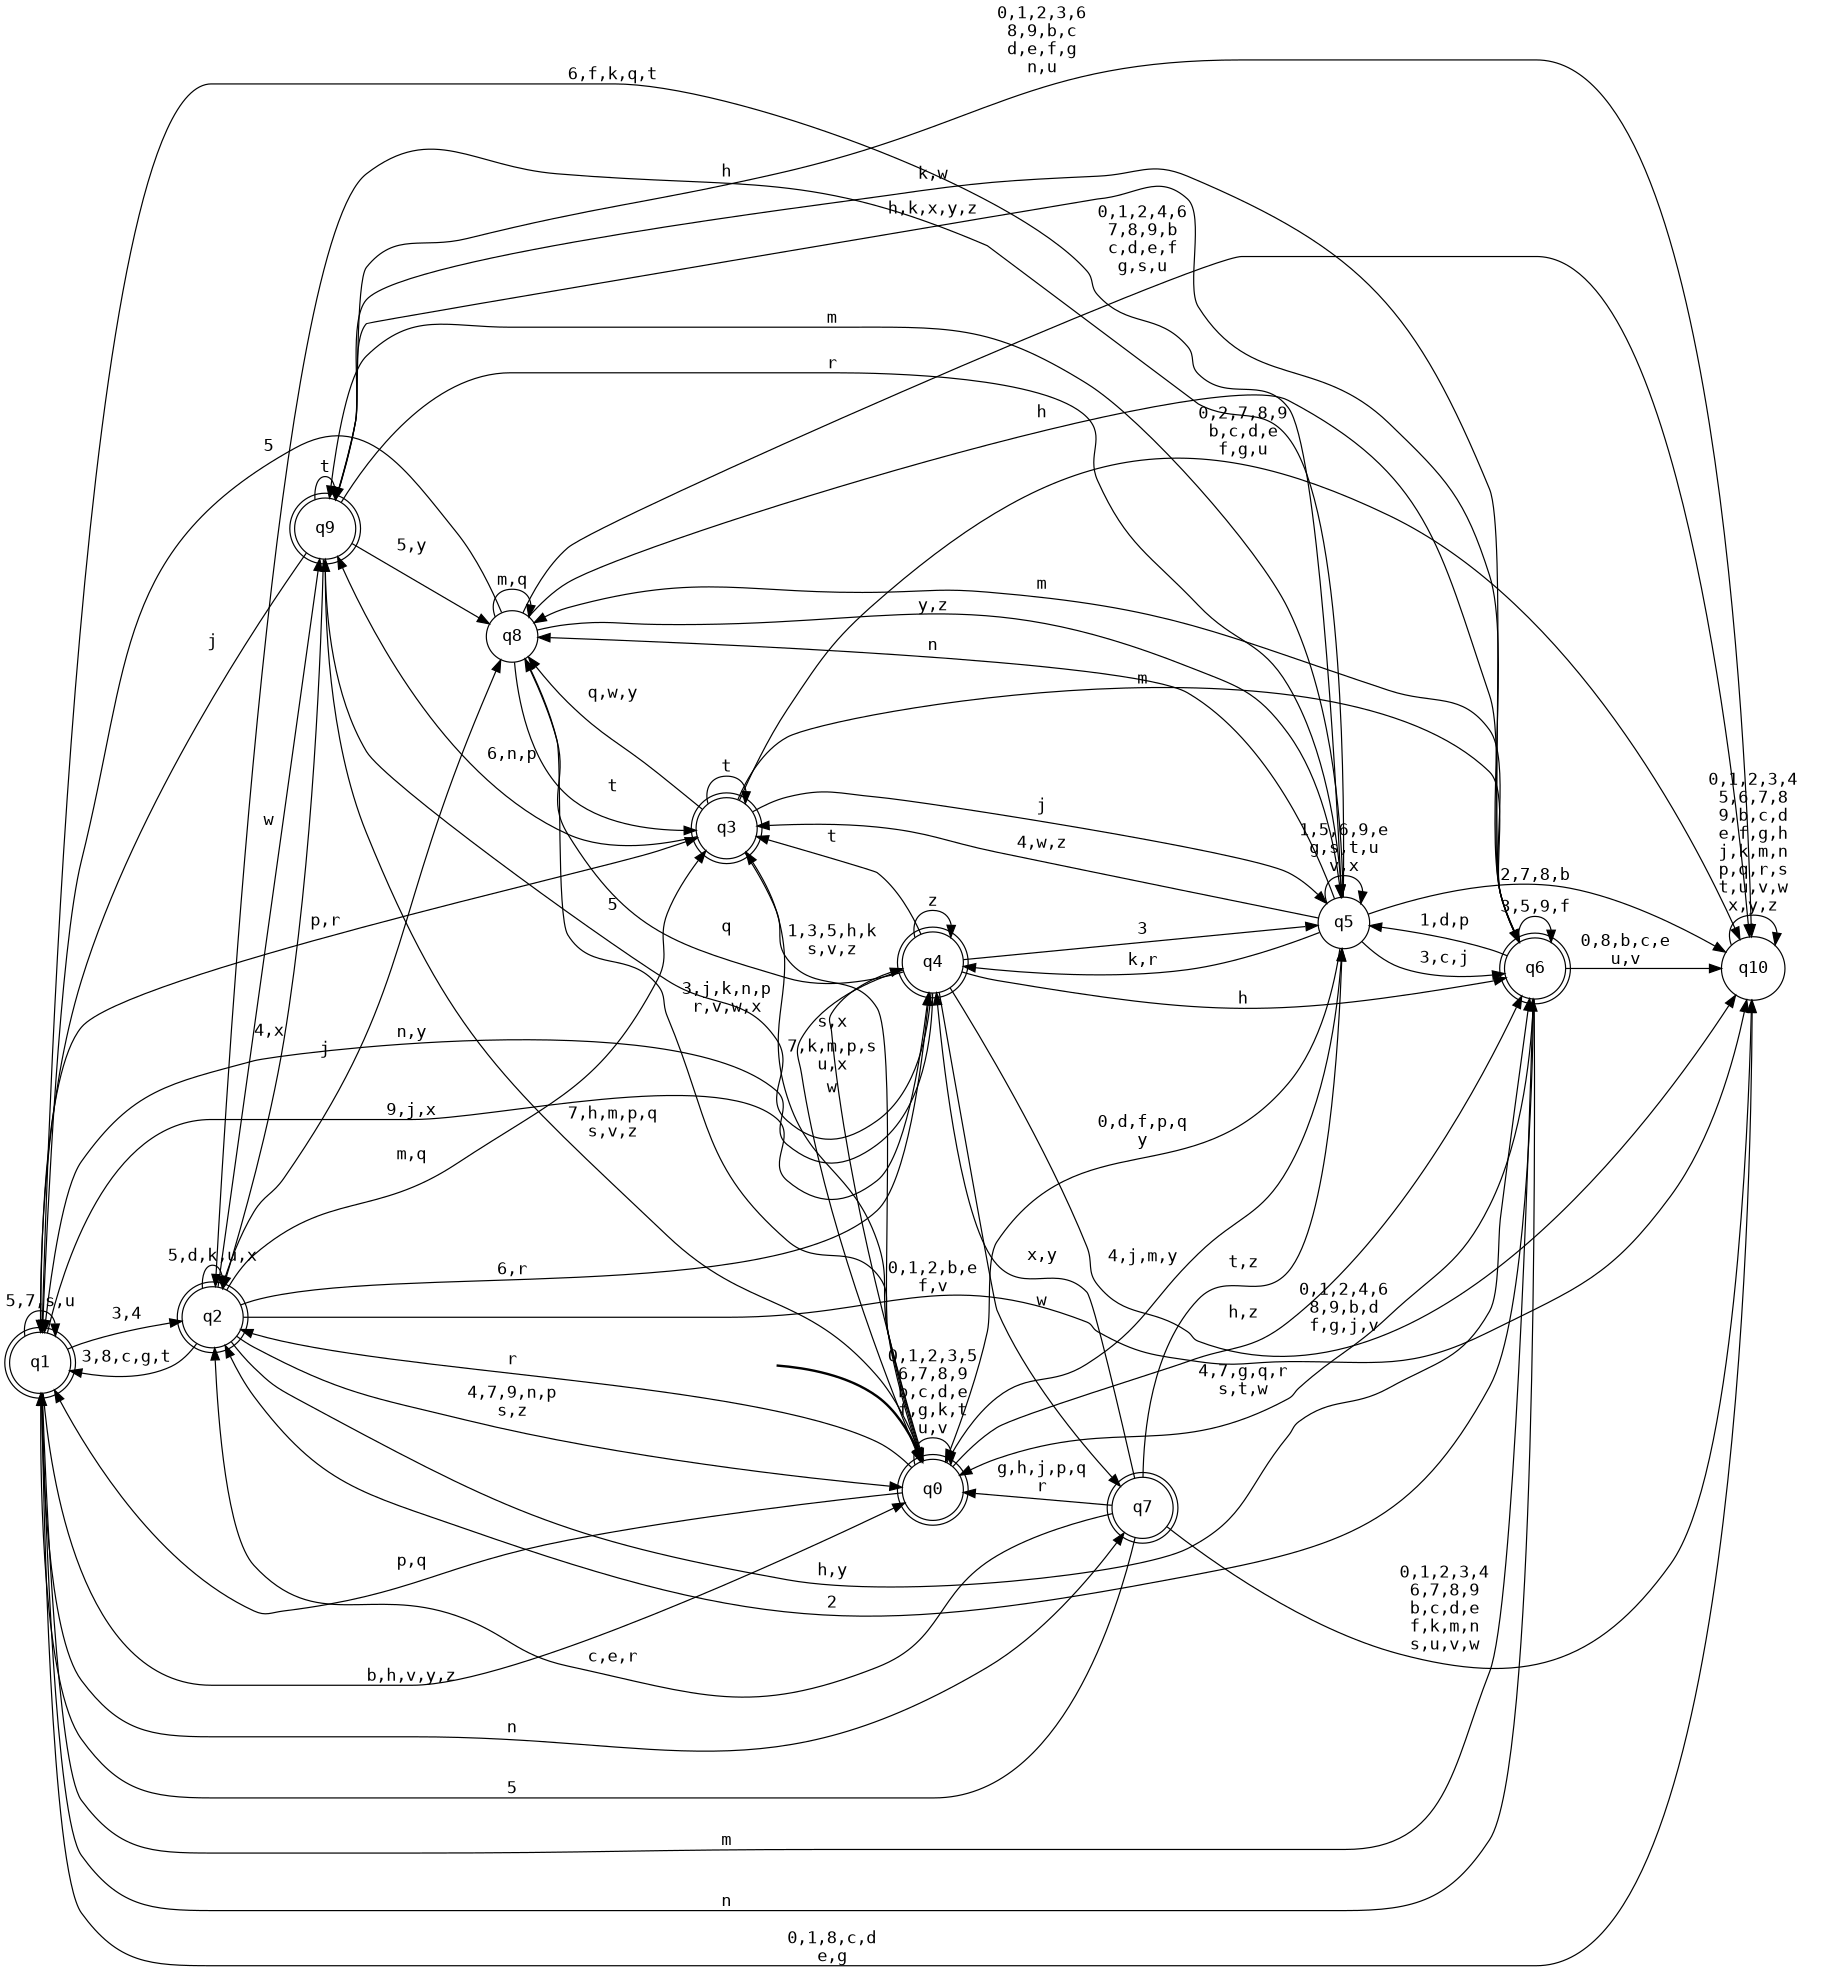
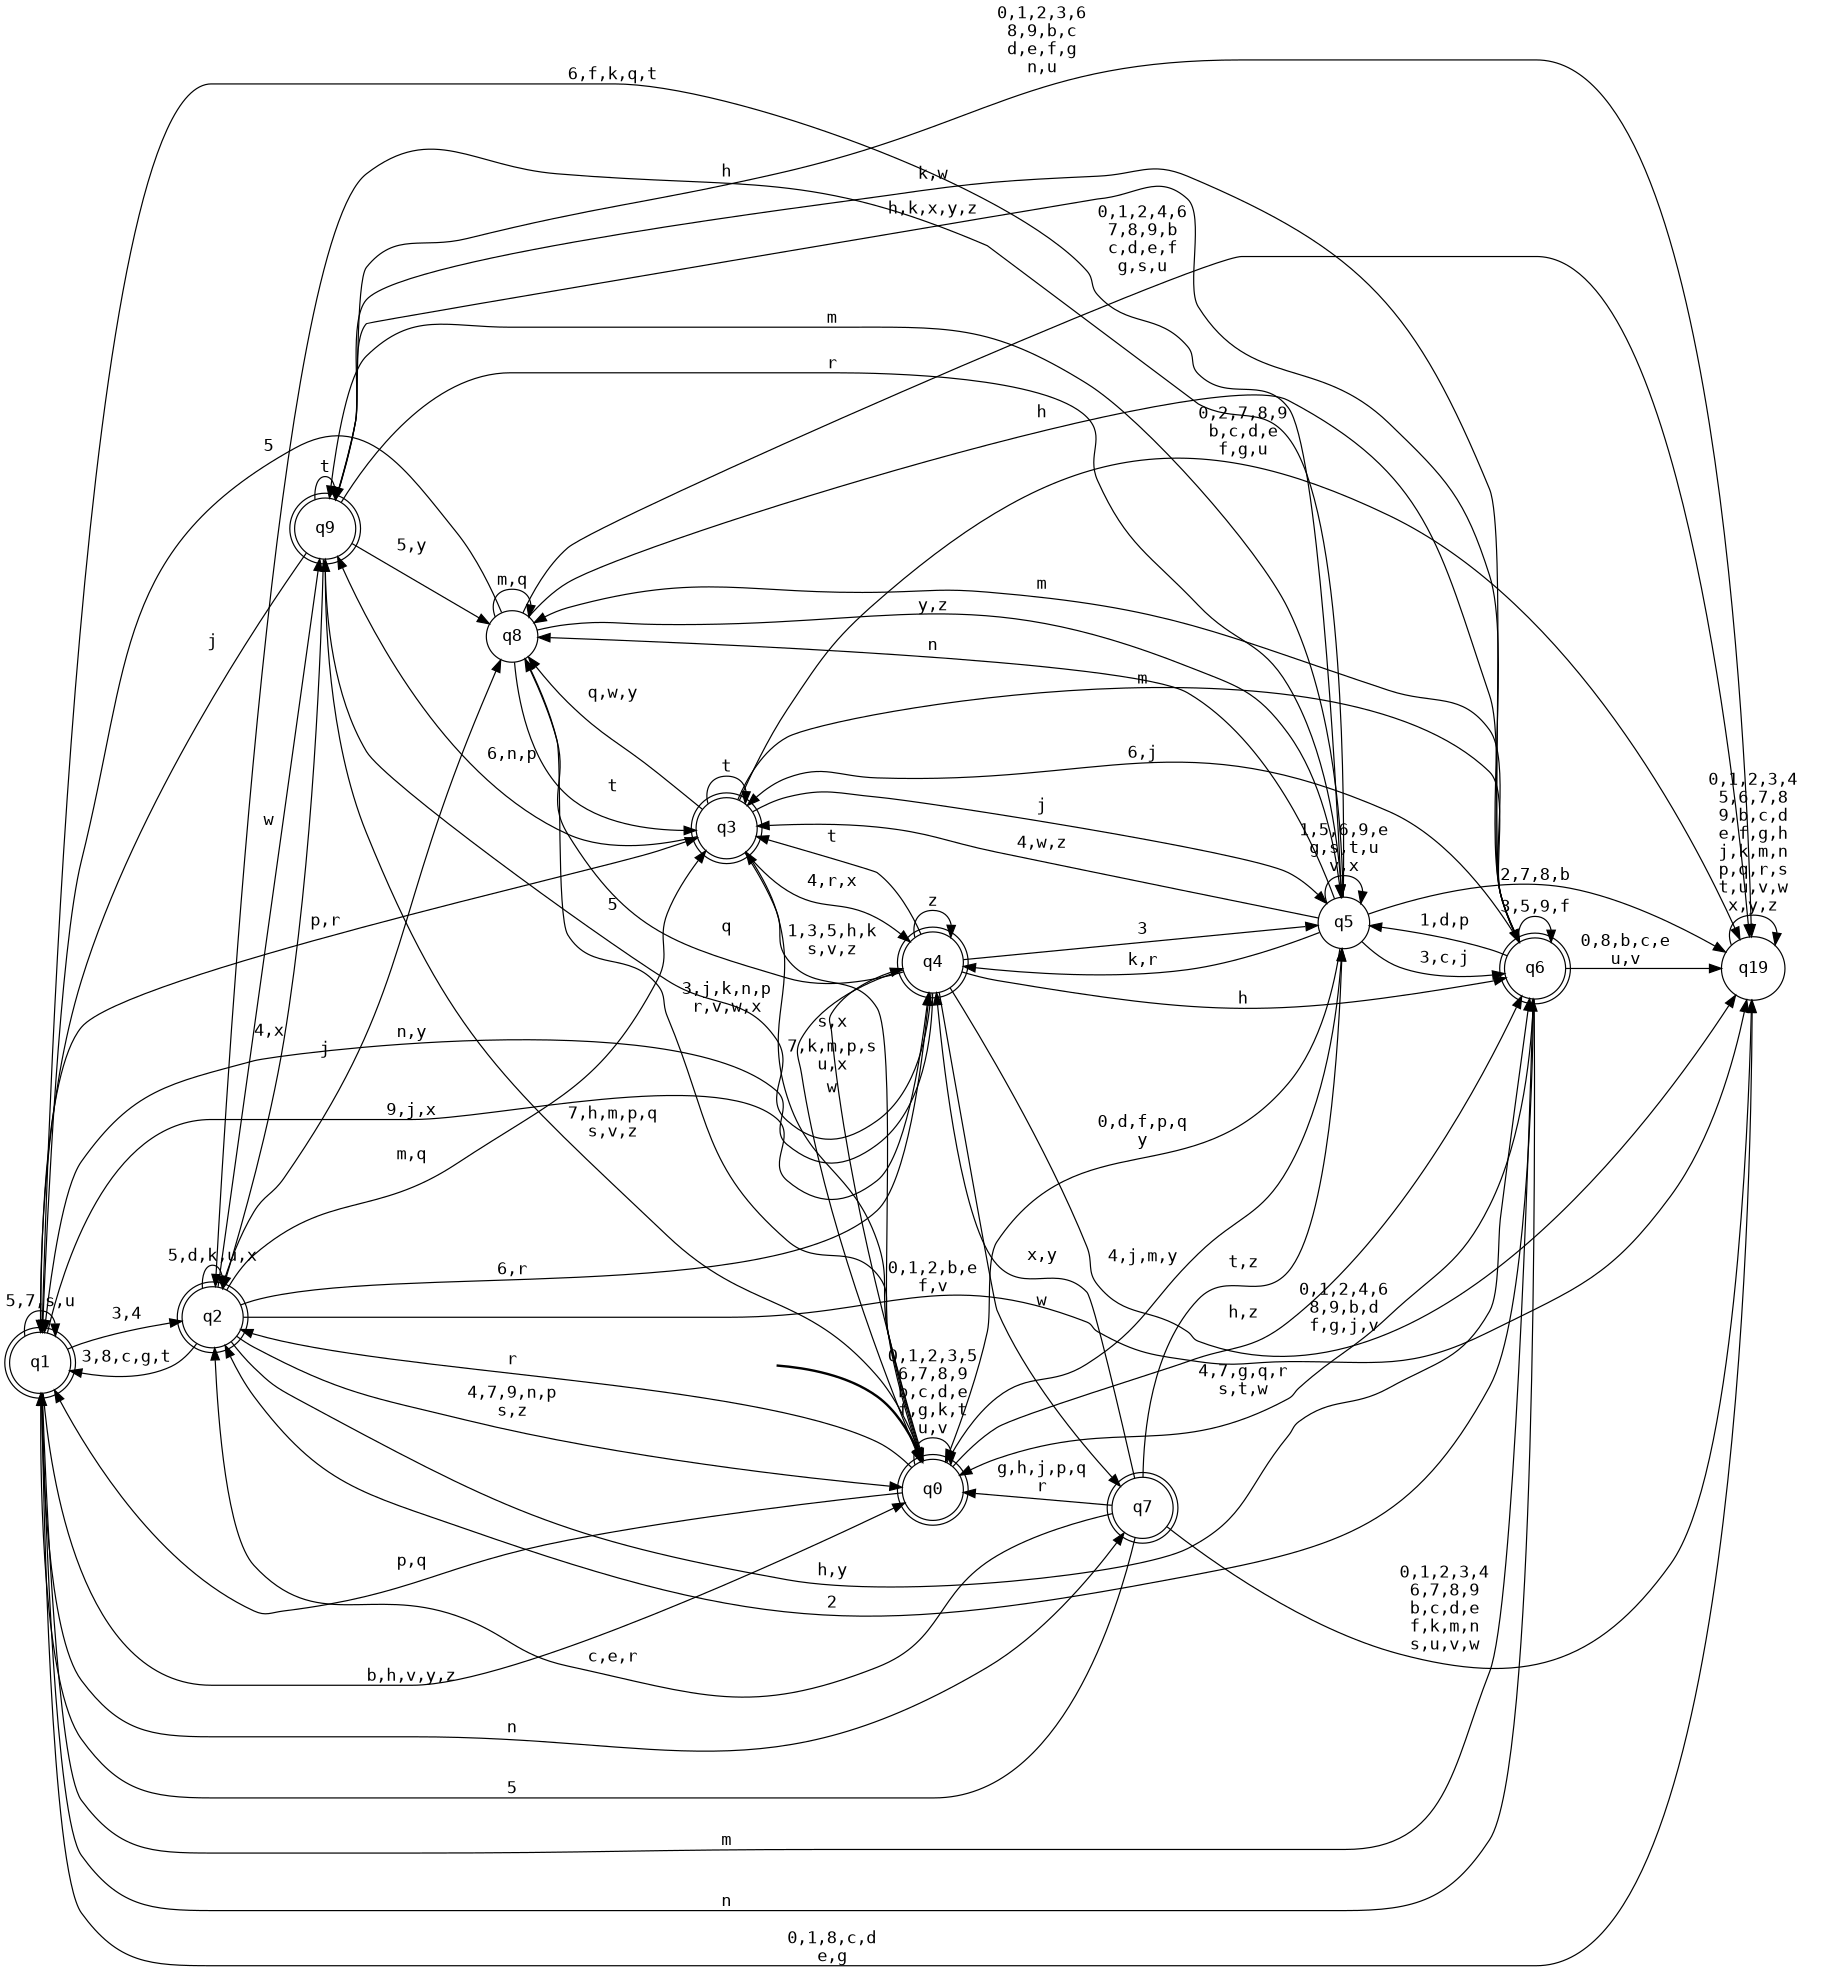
  digraph {
    fontname="DejaVu Sans Mono"
    rankdir=LR
    node [fontname="DejaVu Sans Mono" shape=doublecircle style="rounded,filled" color=black fillcolor=white]
    edge [fontname="DejaVu Sans Mono"]
    __start0 [height=0 shape=none style=invis width=0 color="" fillcolor=""]
    n2 [label=q0]
    n3 [label=q1]
    n4 [label=q2]
    n5 [label=q3]
    n6 [label=q4]
    n7 [label=q5 shape=circle style=filled]
    n8 [label=q6]
    n9 [label=q7]
-   n10 [label=q10 shape=circle style=filled]
+   n10 [label=q19 shape=circle style=filled]
    n11 [label=q8 shape=circle style=filled]
    n12 [label=q9]
    subgraph cluster_1 {
      nodesep=0.15
      ranksep=0.15
      style=invis
      __start0
      n2
    }
    __start0 -> n2 [penwidth=2]
    n2 -> n2 [label="0,1,2,3,5\n6,7,8,9\nb,c,d,e\nf,g,k,t\nu,v"]
    n2 -> n3 [label="p,q"]
    n2 -> n4 [label=r]
    n2 -> n5 [label=w]
    n2 -> n6 [label="s,x"]
    n2 -> n7 [label="4,j,m,y"]
    n2 -> n8 [label="h,z"]
    n3 -> n2 [label="b,h,v,y,z"]
    n3 -> n3 [label="5,7,s,u"]
    n3 -> n4 [label="3,4"]
    n3 -> n5 [label="p,r"]
    n3 -> n6 [label="9,j,x"]
    n3 -> n7 [label="6,f,k,q,t"]
    n3 -> n8 [label=m]
    n3 -> n9 [label=n]
    n3 -> n10 [label="0,1,8,c,d\ne,g"]
    n4 -> n2 [label="4,7,9,n,p\ns,z"]
    n4 -> n3 [label="3,8,c,g,t"]
    n4 -> n4 [label="5,d,k,u,x"]
    n4 -> n5 [label="m,q"]
    n4 -> n6 [label="6,r"]
    n4 -> n8 [label="h,y"]
    n4 -> n10 [label="0,1,2,b,e\nf,v"]
    n4 -> n11 [label=j]
    n4 -> n12 [label=w]
    n5 -> n2 [label="1,3,5,h,k\ns,v,z"]
    n5 -> n5 [label=t]
+   n5 -> n6 [label="4,r,x"]
    n5 -> n7 [label=j]
    n5 -> n8 [label=m]
    n5 -> n10 [label="0,2,7,8,9\nb,c,d,e\nf,g,u"]
    n5 -> n11 [label="q,w,y"]
    n5 -> n12 [label="6,n,p"]
    n6 -> n2 [label="7,k,m,p,s\nu,x"]
    n6 -> n3 [label="n,y"]
    n6 -> n5 [label=t]
    n6 -> n6 [label=z]
    n6 -> n7 [label=3]
    n6 -> n8 [label=h]
    n6 -> n9 [label=w]
    n6 -> n10 [label="0,1,2,4,6\n8,9,b,d\nf,g,j,v"]
    n6 -> n11 [label=q]
    n6 -> n12 [label=5]
    n7 -> n2 [label="0,d,f,p,q\ny"]
    n7 -> n4 [label=h]
    n7 -> n5 [label="4,w,z"]
    n7 -> n6 [label="k,r"]
    n7 -> n7 [label="1,5,6,9,e\ng,s,t,u\nv,x"]
    n7 -> n8 [label="3,c,j"]
    n7 -> n10 [label="2,7,8,b"]
    n7 -> n11 [label=n]
    n7 -> n12 [label=m]
    n8 -> n2 [label="4,7,g,q,r\ns,t,w"]
    n8 -> n3 [label=n]
    n8 -> n4 [label=2]
+   n8 -> n5 [label="6,j"]
    n8 -> n7 [label="1,d,p"]
    n8 -> n8 [label="3,5,9,f"]
    n8 -> n10 [label="0,8,b,c,e\nu,v"]
    n8 -> n11 [label=m]
    n8 -> n12 [label="h,k,x,y,z"]
    n9 -> n2 [label="g,h,j,p,q\nr"]
    n9 -> n3 [label=5]
    n9 -> n4 [label="c,e,r"]
    n9 -> n6 [label="x,y"]
    n9 -> n7 [label="t,z"]
    n9 -> n10 [label="0,1,2,3,4\n6,7,8,9\nb,c,d,e\nf,k,m,n\ns,u,v,w"]
    n10 -> n10 [label="0,1,2,3,4\n5,6,7,8\n9,b,c,d\ne,f,g,h\nj,k,m,n\np,q,r,s\nt,u,v,w\nx,y,z"]
    n11 -> n2 [label="3,j,k,n,p\nr,v,w,x"]
    n11 -> n3 [label=5]
    n11 -> n5 [label=t]
    n11 -> n7 [label="y,z"]
    n11 -> n8 [label=h]
    n11 -> n10 [label="0,1,2,4,6\n7,8,9,b\nc,d,e,f\ng,s,u"]
    n11 -> n11 [label="m,q"]
    n12 -> n2 [label="7,h,m,p,q\ns,v,z"]
    n12 -> n3 [label=j]
    n12 -> n4 [label="4,x"]
    n12 -> n7 [label=r]
    n12 -> n8 [label="k,w"]
    n12 -> n10 [label="0,1,2,3,6\n8,9,b,c\nd,e,f,g\nn,u"]
    n12 -> n11 [label="5,y"]
    n12 -> n12 [label=t]
  }
